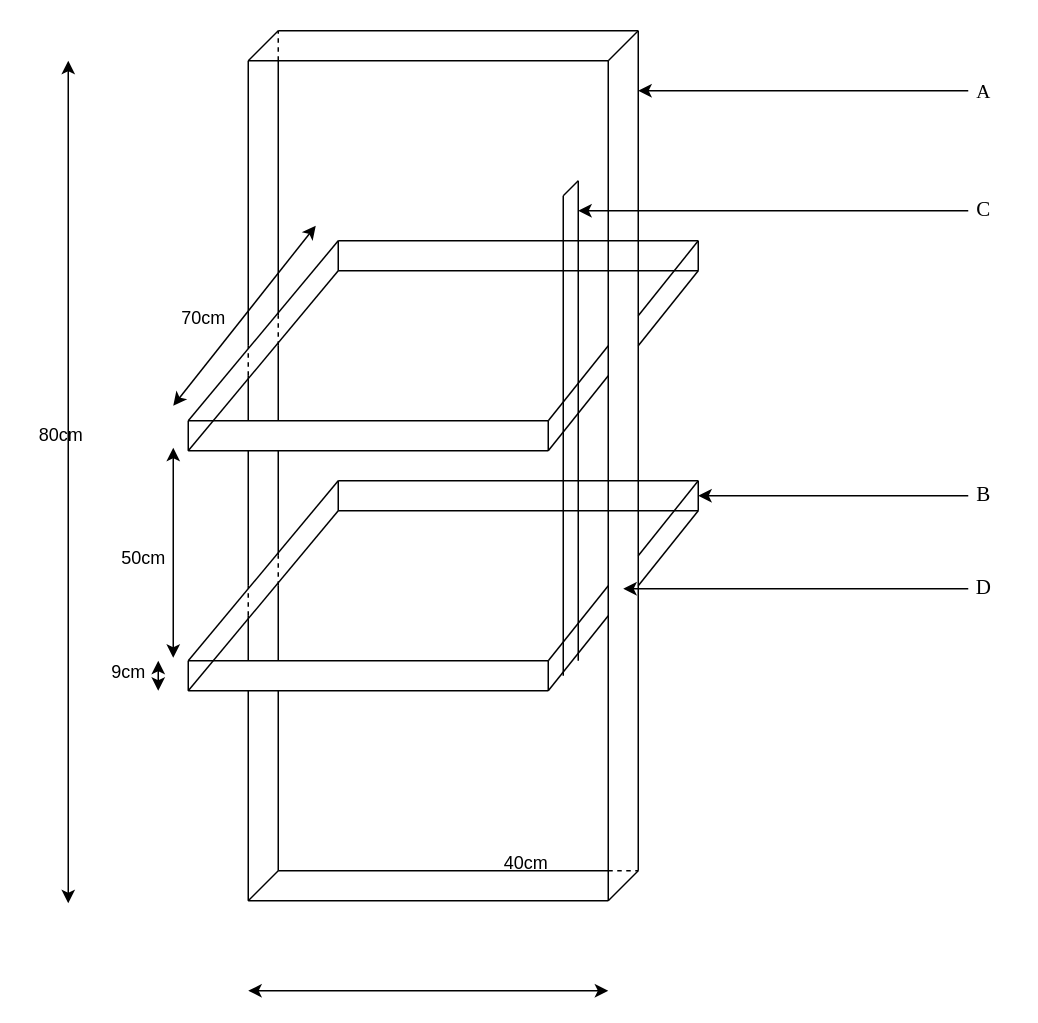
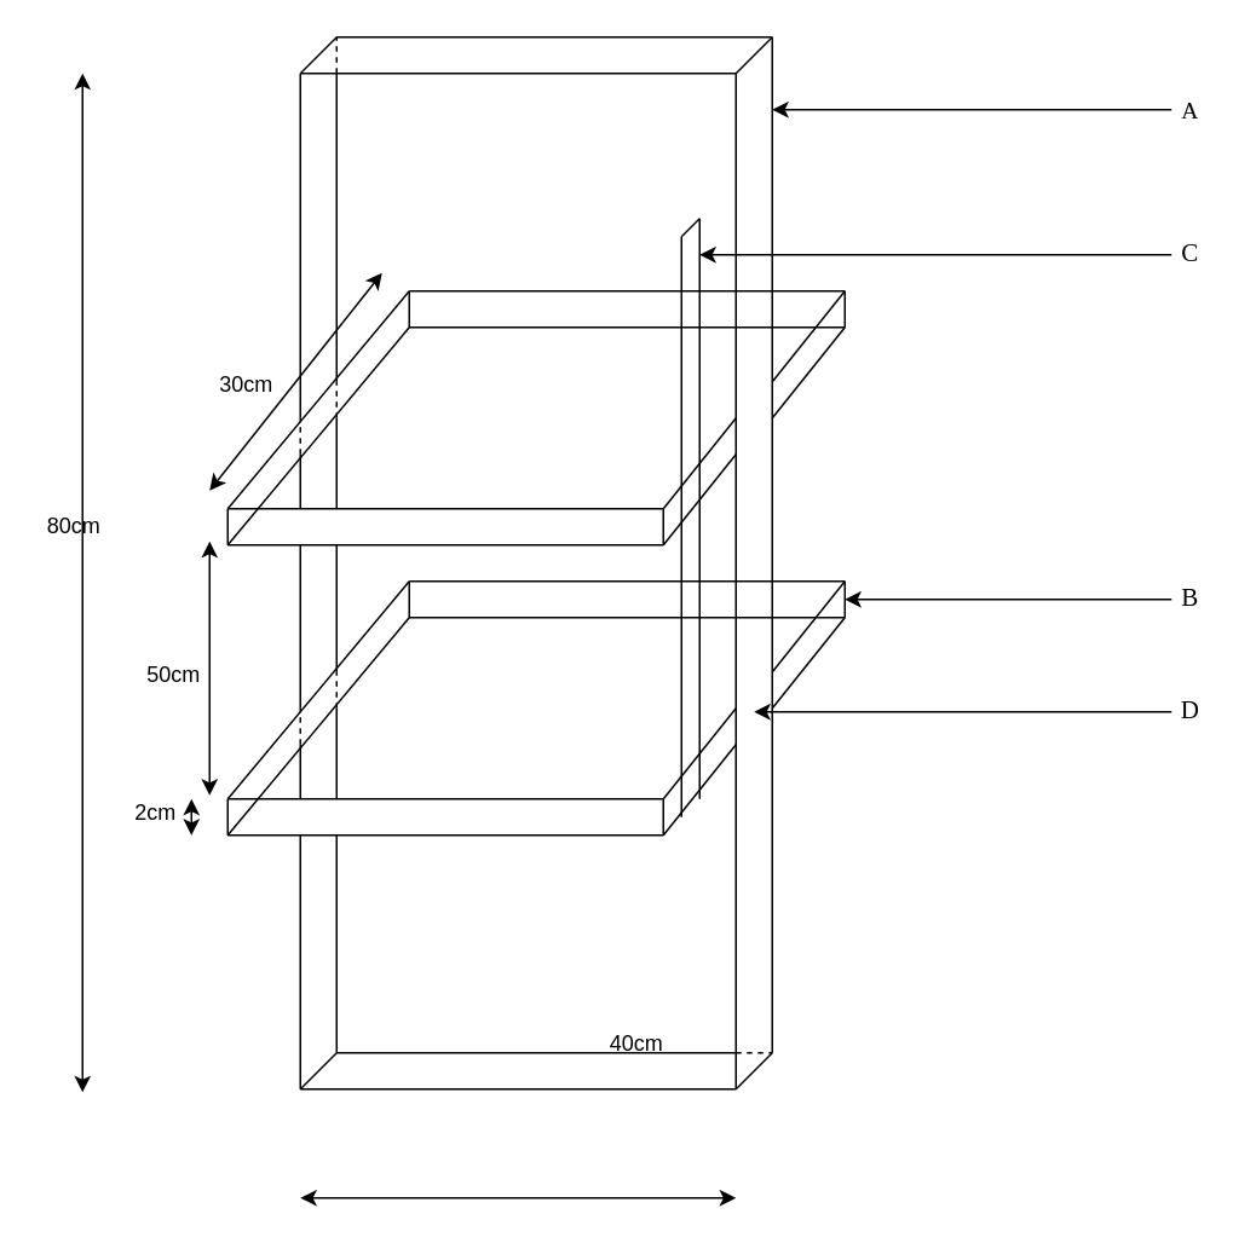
  <mxCell id="0" />
  <mxCell id="1" parent="0" />
  <mxCell id="2" value="" style="endArrow=none;html=1;" edge="1" parent="1"><mxGeometry width="50" height="50" relative="1" as="geometry"><mxPoint x="165" y="230" as="sourcePoint" /><mxPoint x="165" y="40" as="targetPoint" /></mxGeometry></mxCell>
  <mxCell id="3" value="" style="endArrow=none;html=1;" edge="1" parent="1"><mxGeometry width="50" height="50" relative="1" as="geometry"><mxPoint x="405" y="600" as="sourcePoint" /><mxPoint x="405" y="40" as="targetPoint" /></mxGeometry></mxCell>
  <mxCell id="4" value="" style="endArrow=none;html=1;" edge="1" parent="1"><mxGeometry width="50" height="50" relative="1" as="geometry"><mxPoint x="185" y="210" as="sourcePoint" /><mxPoint x="185" y="40" as="targetPoint" /></mxGeometry></mxCell>
  <mxCell id="5" value="" style="endArrow=none;html=1;" edge="1" parent="1"><mxGeometry width="50" height="50" relative="1" as="geometry"><mxPoint x="425" y="580" as="sourcePoint" /><mxPoint x="425" y="20" as="targetPoint" /></mxGeometry></mxCell>
  <mxCell id="6" value="" style="endArrow=none;html=1;" edge="1" parent="1"><mxGeometry width="50" height="50" relative="1" as="geometry"><mxPoint x="165" y="40" as="sourcePoint" /><mxPoint x="185" y="20" as="targetPoint" /></mxGeometry></mxCell>
  <mxCell id="7" value="" style="endArrow=none;html=1;" edge="1" parent="1"><mxGeometry width="50" height="50" relative="1" as="geometry"><mxPoint x="405" y="40" as="sourcePoint" /><mxPoint x="425" y="20" as="targetPoint" /></mxGeometry></mxCell>
  <mxCell id="8" value="" style="endArrow=none;html=1;" edge="1" parent="1"><mxGeometry width="50" height="50" relative="1" as="geometry"><mxPoint x="165" y="600" as="sourcePoint" /><mxPoint x="405" y="600" as="targetPoint" /></mxGeometry></mxCell>
  <mxCell id="9" value="" style="endArrow=none;html=1;" edge="1" parent="1"><mxGeometry width="50" height="50" relative="1" as="geometry"><mxPoint x="165" y="600" as="sourcePoint" /><mxPoint x="185" y="580" as="targetPoint" /></mxGeometry></mxCell>
  <mxCell id="10" value="" style="endArrow=none;html=1;" edge="1" parent="1"><mxGeometry width="50" height="50" relative="1" as="geometry"><mxPoint x="405" y="600" as="sourcePoint" /><mxPoint x="425" y="580" as="targetPoint" /></mxGeometry></mxCell>
  <mxCell id="11" value="" style="endArrow=none;html=1;" edge="1" parent="1"><mxGeometry width="50" height="50" relative="1" as="geometry"><mxPoint x="185" y="580" as="sourcePoint" /><mxPoint x="405" y="580" as="targetPoint" /></mxGeometry></mxCell>
  <mxCell id="12" value="" style="endArrow=none;html=1;" edge="1" parent="1"><mxGeometry width="50" height="50" relative="1" as="geometry"><mxPoint x="165" y="40" as="sourcePoint" /><mxPoint x="405" y="40" as="targetPoint" /></mxGeometry></mxCell>
  <mxCell id="13" value="" style="endArrow=none;html=1;" edge="1" parent="1"><mxGeometry width="50" height="50" relative="1" as="geometry"><mxPoint x="185" y="20" as="sourcePoint" /><mxPoint x="425" y="20" as="targetPoint" /></mxGeometry></mxCell>
  <mxCell id="14" value="" style="endArrow=none;html=1;" edge="1" parent="1"><mxGeometry width="50" height="50" relative="1" as="geometry"><mxPoint x="225" y="180" as="sourcePoint" /><mxPoint x="465" y="180" as="targetPoint" /></mxGeometry></mxCell>
  <mxCell id="15" value="" style="endArrow=none;html=1;" edge="1" parent="1"><mxGeometry width="50" height="50" relative="1" as="geometry"><mxPoint x="125" y="300" as="sourcePoint" /><mxPoint x="365" y="300" as="targetPoint" /></mxGeometry></mxCell>
  <mxCell id="16" value="" style="endArrow=none;html=1;" edge="1" parent="1"><mxGeometry width="50" height="50" relative="1" as="geometry"><mxPoint x="125" y="300" as="sourcePoint" /><mxPoint x="225" y="180" as="targetPoint" /></mxGeometry></mxCell>
  <mxCell id="17" value="" style="endArrow=none;html=1;" edge="1" parent="1"><mxGeometry width="50" height="50" relative="1" as="geometry"><mxPoint x="425" y="230" as="sourcePoint" /><mxPoint x="465" y="180" as="targetPoint" /></mxGeometry></mxCell>
  <mxCell id="18" value="" style="endArrow=none;html=1;" edge="1" parent="1"><mxGeometry width="50" height="50" relative="1" as="geometry"><mxPoint x="225" y="160" as="sourcePoint" /><mxPoint x="465" y="160" as="targetPoint" /></mxGeometry></mxCell>
  <mxCell id="19" value="" style="endArrow=none;html=1;" edge="1" parent="1"><mxGeometry width="50" height="50" relative="1" as="geometry"><mxPoint x="125" y="280" as="sourcePoint" /><mxPoint x="365" y="280" as="targetPoint" /></mxGeometry></mxCell>
  <mxCell id="20" value="" style="endArrow=none;html=1;" edge="1" parent="1"><mxGeometry width="50" height="50" relative="1" as="geometry"><mxPoint x="465" y="160" as="sourcePoint" /><mxPoint x="465" y="180" as="targetPoint" /></mxGeometry></mxCell>
  <mxCell id="21" value="" style="endArrow=none;html=1;" edge="1" parent="1"><mxGeometry width="50" height="50" relative="1" as="geometry"><mxPoint x="425" y="210" as="sourcePoint" /><mxPoint x="465" y="160" as="targetPoint" /></mxGeometry></mxCell>
  <mxCell id="22" value="" style="endArrow=none;html=1;" edge="1" parent="1"><mxGeometry width="50" height="50" relative="1" as="geometry"><mxPoint x="225" y="160" as="sourcePoint" /><mxPoint x="225" y="180" as="targetPoint" /></mxGeometry></mxCell>
  <mxCell id="23" value="" style="endArrow=none;html=1;" edge="1" parent="1"><mxGeometry width="50" height="50" relative="1" as="geometry"><mxPoint x="125" y="300" as="sourcePoint" /><mxPoint x="125" y="280" as="targetPoint" /></mxGeometry></mxCell>
  <mxCell id="24" value="" style="endArrow=none;html=1;" edge="1" parent="1"><mxGeometry width="50" height="50" relative="1" as="geometry"><mxPoint x="225" y="160" as="sourcePoint" /><mxPoint x="125" y="280" as="targetPoint" /></mxGeometry></mxCell>
  <mxCell id="25" value="" style="endArrow=none;html=1;" edge="1" parent="1"><mxGeometry width="50" height="50" relative="1" as="geometry"><mxPoint x="225" y="340" as="sourcePoint" /><mxPoint x="465" y="340" as="targetPoint" /></mxGeometry></mxCell>
  <mxCell id="26" value="" style="endArrow=none;html=1;" edge="1" parent="1"><mxGeometry width="50" height="50" relative="1" as="geometry"><mxPoint x="125" y="460" as="sourcePoint" /><mxPoint x="365" y="460" as="targetPoint" /></mxGeometry></mxCell>
  <mxCell id="27" value="" style="endArrow=none;html=1;" edge="1" parent="1"><mxGeometry width="50" height="50" relative="1" as="geometry"><mxPoint x="125" y="460" as="sourcePoint" /><mxPoint x="225" y="340" as="targetPoint" /></mxGeometry></mxCell>
  <mxCell id="28" value="" style="endArrow=none;html=1;" edge="1" parent="1"><mxGeometry width="50" height="50" relative="1" as="geometry"><mxPoint x="425" y="390" as="sourcePoint" /><mxPoint x="465" y="340" as="targetPoint" /></mxGeometry></mxCell>
  <mxCell id="29" value="" style="endArrow=none;html=1;" edge="1" parent="1"><mxGeometry width="50" height="50" relative="1" as="geometry"><mxPoint x="225" y="320" as="sourcePoint" /><mxPoint x="465" y="320" as="targetPoint" /></mxGeometry></mxCell>
  <mxCell id="30" value="" style="endArrow=none;html=1;" edge="1" parent="1"><mxGeometry width="50" height="50" relative="1" as="geometry"><mxPoint x="125" y="440" as="sourcePoint" /><mxPoint x="365" y="440" as="targetPoint" /></mxGeometry></mxCell>
  <mxCell id="31" value="" style="endArrow=none;html=1;" edge="1" parent="1"><mxGeometry width="50" height="50" relative="1" as="geometry"><mxPoint x="465" y="320" as="sourcePoint" /><mxPoint x="465" y="340" as="targetPoint" /></mxGeometry></mxCell>
  <mxCell id="32" value="" style="endArrow=none;html=1;" edge="1" parent="1"><mxGeometry width="50" height="50" relative="1" as="geometry"><mxPoint x="425" y="370" as="sourcePoint" /><mxPoint x="465" y="320" as="targetPoint" /></mxGeometry></mxCell>
  <mxCell id="33" value="" style="endArrow=none;html=1;" edge="1" parent="1"><mxGeometry width="50" height="50" relative="1" as="geometry"><mxPoint x="225" y="320" as="sourcePoint" /><mxPoint x="225" y="340" as="targetPoint" /></mxGeometry></mxCell>
  <mxCell id="34" value="" style="endArrow=none;html=1;" edge="1" parent="1"><mxGeometry width="50" height="50" relative="1" as="geometry"><mxPoint x="125" y="460" as="sourcePoint" /><mxPoint x="125" y="440" as="targetPoint" /></mxGeometry></mxCell>
  <mxCell id="35" value="" style="endArrow=none;html=1;" edge="1" parent="1"><mxGeometry width="50" height="50" relative="1" as="geometry"><mxPoint x="225" y="320" as="sourcePoint" /><mxPoint x="125" y="440" as="targetPoint" /></mxGeometry></mxCell>
  <mxCell id="36" value="" style="endArrow=none;html=1;" edge="1" parent="1"><mxGeometry width="50" height="50" relative="1" as="geometry"><mxPoint x="365" y="440" as="sourcePoint" /><mxPoint x="405" y="390" as="targetPoint" /></mxGeometry></mxCell>
  <mxCell id="37" value="" style="endArrow=none;html=1;" edge="1" parent="1"><mxGeometry width="50" height="50" relative="1" as="geometry"><mxPoint x="365" y="460" as="sourcePoint" /><mxPoint x="405" y="410" as="targetPoint" /></mxGeometry></mxCell>
  <mxCell id="38" value="" style="endArrow=none;html=1;" edge="1" parent="1"><mxGeometry width="50" height="50" relative="1" as="geometry"><mxPoint x="365" y="280" as="sourcePoint" /><mxPoint x="405" y="230" as="targetPoint" /></mxGeometry></mxCell>
  <mxCell id="39" value="" style="endArrow=none;html=1;" edge="1" parent="1"><mxGeometry width="50" height="50" relative="1" as="geometry"><mxPoint x="365" y="300" as="sourcePoint" /><mxPoint x="405" y="250" as="targetPoint" /></mxGeometry></mxCell>
  <mxCell id="40" value="" style="endArrow=none;html=1;" edge="1" parent="1"><mxGeometry width="50" height="50" relative="1" as="geometry"><mxPoint x="365" y="300" as="sourcePoint" /><mxPoint x="365" y="280" as="targetPoint" /></mxGeometry></mxCell>
  <mxCell id="41" value="" style="endArrow=none;html=1;" edge="1" parent="1"><mxGeometry width="50" height="50" relative="1" as="geometry"><mxPoint x="365" y="440" as="sourcePoint" /><mxPoint x="365" y="460" as="targetPoint" /></mxGeometry></mxCell>
  <mxCell id="42" value="" style="endArrow=none;html=1;" edge="1" parent="1"><mxGeometry width="50" height="50" relative="1" as="geometry"><mxPoint x="165" y="600" as="sourcePoint" /><mxPoint x="165" y="460" as="targetPoint" /></mxGeometry></mxCell>
  <mxCell id="43" value="" style="endArrow=none;html=1;" edge="1" parent="1"><mxGeometry width="50" height="50" relative="1" as="geometry"><mxPoint x="185" y="580" as="sourcePoint" /><mxPoint x="185" y="460" as="targetPoint" /></mxGeometry></mxCell>
  <mxCell id="44" value="" style="endArrow=none;html=1;" edge="1" parent="1"><mxGeometry width="50" height="50" relative="1" as="geometry"><mxPoint x="165" y="390" as="sourcePoint" /><mxPoint x="165" y="300" as="targetPoint" /></mxGeometry></mxCell>
  <mxCell id="45" value="" style="endArrow=none;html=1;" edge="1" parent="1"><mxGeometry width="50" height="50" relative="1" as="geometry"><mxPoint x="185" y="370" as="sourcePoint" /><mxPoint x="185" y="300" as="targetPoint" /></mxGeometry></mxCell>
  <mxCell id="46" value="" style="endArrow=none;html=1;" edge="1" parent="1"><mxGeometry width="50" height="50" relative="1" as="geometry"><mxPoint x="165" y="440" as="sourcePoint" /><mxPoint x="165" y="410" as="targetPoint" /></mxGeometry></mxCell>
  <mxCell id="47" value="" style="endArrow=none;html=1;" edge="1" parent="1"><mxGeometry width="50" height="50" relative="1" as="geometry"><mxPoint x="185" y="440" as="sourcePoint" /><mxPoint x="185" y="390" as="targetPoint" /></mxGeometry></mxCell>
  <mxCell id="48" value="" style="endArrow=none;html=1;" edge="1" parent="1"><mxGeometry width="50" height="50" relative="1" as="geometry"><mxPoint x="165" y="280" as="sourcePoint" /><mxPoint x="165" y="250" as="targetPoint" /></mxGeometry></mxCell>
  <mxCell id="49" value="" style="endArrow=none;html=1;" edge="1" parent="1"><mxGeometry width="50" height="50" relative="1" as="geometry"><mxPoint x="185" y="280" as="sourcePoint" /><mxPoint x="185" y="230" as="targetPoint" /></mxGeometry></mxCell>
  <mxCell id="50" value="" style="endArrow=classic;startArrow=classic;html=1;" edge="1" parent="1"><mxGeometry width="50" height="50" relative="1" as="geometry"><mxPoint x="45" y="601.67" as="sourcePoint" /><mxPoint x="45" y="40.003" as="targetPoint" /></mxGeometry></mxCell>
  <mxCell id="51" value="" style="endArrow=classic;startArrow=classic;html=1;" edge="1" parent="1"><mxGeometry width="50" height="50" relative="1" as="geometry"><mxPoint x="115" y="438" as="sourcePoint" /><mxPoint x="115" y="298" as="targetPoint" /></mxGeometry></mxCell>
  <mxCell id="52" value="" style="endArrow=classic;startArrow=classic;html=1;" edge="1" parent="1"><mxGeometry width="50" height="50" relative="1" as="geometry"><mxPoint x="165" y="660" as="sourcePoint" /><mxPoint x="405" y="660" as="targetPoint" /></mxGeometry></mxCell>
  <mxCell id="53" value="" style="endArrow=none;dashed=1;html=1;" edge="1" parent="1"><mxGeometry width="50" height="50" relative="1" as="geometry"><mxPoint x="185" y="230" as="sourcePoint" /><mxPoint x="185" y="210" as="targetPoint" /></mxGeometry></mxCell>
  <mxCell id="54" value="" style="endArrow=none;dashed=1;html=1;" edge="1" parent="1"><mxGeometry width="50" height="50" relative="1" as="geometry"><mxPoint x="165" y="250" as="sourcePoint" /><mxPoint x="165" y="230" as="targetPoint" /></mxGeometry></mxCell>
  <mxCell id="55" value="" style="endArrow=none;dashed=1;html=1;" edge="1" parent="1"><mxGeometry width="50" height="50" relative="1" as="geometry"><mxPoint x="165" y="410" as="sourcePoint" /><mxPoint x="165" y="390" as="targetPoint" /></mxGeometry></mxCell>
  <mxCell id="56" value="" style="endArrow=none;dashed=1;html=1;" edge="1" parent="1"><mxGeometry width="50" height="50" relative="1" as="geometry"><mxPoint x="185" y="390" as="sourcePoint" /><mxPoint x="185" y="370" as="targetPoint" /></mxGeometry></mxCell>
  <mxCell id="57" value="" style="endArrow=none;dashed=1;html=1;" edge="1" parent="1"><mxGeometry width="50" height="50" relative="1" as="geometry"><mxPoint x="405" y="580" as="sourcePoint" /><mxPoint x="425" y="580" as="targetPoint" /></mxGeometry></mxCell>
  <mxCell id="58" value="" style="endArrow=none;dashed=1;html=1;" edge="1" parent="1"><mxGeometry width="50" height="50" relative="1" as="geometry"><mxPoint x="185" y="40" as="sourcePoint" /><mxPoint x="185" y="20" as="targetPoint" /></mxGeometry></mxCell>
  <mxCell id="59" value="50cm" style="text;html=1;align=center;verticalAlign=middle;resizable=0;points=[];autosize=1;" vertex="1" parent="1"><mxGeometry x="75" y="362" width="40" height="20" as="geometry" /></mxCell>
  <mxCell id="60" value="80cm" style="text;html=1;align=center;verticalAlign=middle;resizable=0;points=[];autosize=1;" vertex="1" parent="1"><mxGeometry x="20" y="280" width="40" height="20" as="geometry" /></mxCell>
  <mxCell id="61" value="40cm" style="text;html=1;align=center;verticalAlign=middle;resizable=0;points=[];autosize=1;" vertex="1" parent="1"><mxGeometry x="330" y="565" width="40" height="20" as="geometry" /></mxCell>
  <mxCell id="62" value="" style="endArrow=classic;startArrow=classic;html=1;" edge="1" parent="1"><mxGeometry width="50" height="50" relative="1" as="geometry"><mxPoint x="115" y="270" as="sourcePoint" /><mxPoint x="210" y="150" as="targetPoint" /></mxGeometry></mxCell>
- <mxCell id="63" value="70cm" style="text;html=1;align=center;verticalAlign=middle;resizable=0;points=[];autosize=1;" vertex="1" parent="1"><mxGeometry x="115" y="202" width="40" height="20" as="geometry" /></mxCell>
+ <mxCell id="63" value="30cm" style="text;html=1;align=center;verticalAlign=middle;resizable=0;points=[];autosize=1;" vertex="1" parent="1"><mxGeometry x="115" y="202" width="40" height="20" as="geometry" /></mxCell>
  <mxCell id="64" value="" style="shape=image;html=1;verticalAlign=top;verticalLabelPosition=bottom;labelBackgroundColor=#ffffff;imageAspect=0;aspect=fixed;image=https://cdn0.iconfinder.com/data/icons/octicons/1024/primitive-dot-128.png" vertex="1" parent="1"><mxGeometry x="405" y="222" width="18" height="18" as="geometry" /></mxCell>
  <mxCell id="65" value="" style="shape=image;html=1;verticalAlign=top;verticalLabelPosition=bottom;labelBackgroundColor=#ffffff;imageAspect=0;aspect=fixed;image=https://cdn0.iconfinder.com/data/icons/octicons/1024/primitive-dot-128.png" vertex="1" parent="1"><mxGeometry x="405" y="382" width="18" height="18" as="geometry" /></mxCell>
  <mxCell id="66" value="" style="shape=image;html=1;verticalAlign=top;verticalLabelPosition=bottom;labelBackgroundColor=#ffffff;imageAspect=0;aspect=fixed;image=https://cdn0.iconfinder.com/data/icons/octicons/1024/primitive-dot-128.png" vertex="1" parent="1"><mxGeometry x="165" y="222" width="18" height="18" as="geometry" /></mxCell>
  <mxCell id="67" value="" style="shape=image;html=1;verticalAlign=top;verticalLabelPosition=bottom;labelBackgroundColor=#ffffff;imageAspect=0;aspect=fixed;image=https://cdn0.iconfinder.com/data/icons/octicons/1024/primitive-dot-128.png" vertex="1" parent="1"><mxGeometry x="165" y="382" width="18" height="18" as="geometry" /></mxCell>
  <mxCell id="68" value="" style="endArrow=none;html=1;" edge="1" parent="1"><mxGeometry width="50" height="50" relative="1" as="geometry"><mxPoint x="375" y="450" as="sourcePoint" /><mxPoint x="375" y="130" as="targetPoint" /></mxGeometry></mxCell>
  <mxCell id="69" value="" style="endArrow=none;html=1;" edge="1" parent="1"><mxGeometry width="50" height="50" relative="1" as="geometry"><mxPoint x="385" y="440" as="sourcePoint" /><mxPoint x="385" y="120" as="targetPoint" /></mxGeometry></mxCell>
  <mxCell id="70" value="" style="endArrow=none;html=1;" edge="1" parent="1"><mxGeometry width="50" height="50" relative="1" as="geometry"><mxPoint x="375" y="130" as="sourcePoint" /><mxPoint x="385" y="120" as="targetPoint" /></mxGeometry></mxCell>
  <mxCell id="71" value="" style="shape=image;html=1;verticalAlign=top;verticalLabelPosition=bottom;labelBackgroundColor=#ffffff;imageAspect=0;aspect=fixed;image=https://cdn0.iconfinder.com/data/icons/octicons/1024/primitive-dot-128.png" vertex="1" parent="1"><mxGeometry x="372" y="262" width="18" height="18" as="geometry" /></mxCell>
  <mxCell id="72" value="" style="shape=image;html=1;verticalAlign=top;verticalLabelPosition=bottom;labelBackgroundColor=#ffffff;imageAspect=0;aspect=fixed;image=https://cdn0.iconfinder.com/data/icons/octicons/1024/primitive-dot-128.png" vertex="1" parent="1"><mxGeometry x="372" y="420" width="18" height="18" as="geometry" /></mxCell>
  <mxCell id="73" value="" style="endArrow=classic;startArrow=classic;html=1;" edge="1" parent="1"><mxGeometry width="50" height="50" relative="1" as="geometry"><mxPoint x="105" y="460" as="sourcePoint" /><mxPoint x="105" y="440" as="targetPoint" /></mxGeometry></mxCell>
- <mxCell id="74" value="9cm" style="text;html=1;align=center;verticalAlign=middle;resizable=0;points=[];autosize=1;" vertex="1" parent="1"><mxGeometry x="65" y="438" width="40" height="20" as="geometry" /></mxCell>
+ <mxCell id="74" value="2cm" style="text;html=1;align=center;verticalAlign=middle;resizable=0;points=[];autosize=1;" vertex="1" parent="1"><mxGeometry x="65" y="438" width="40" height="20" as="geometry" /></mxCell>
  <mxCell id="75" value="" style="endArrow=classic;html=1;" edge="1" parent="1"><mxGeometry width="50" height="50" relative="1" as="geometry"><mxPoint x="645" y="60" as="sourcePoint" /><mxPoint x="425" y="60" as="targetPoint" /></mxGeometry></mxCell>
  <mxCell id="76" value="&lt;font face=&quot;Times New Roman&quot; style=&quot;font-size: 13px&quot;&gt;A&lt;/font&gt;" style="text;html=1;align=center;verticalAlign=middle;resizable=0;points=[];autosize=1;" vertex="1" parent="1"><mxGeometry x="645" y="50" width="20" height="20" as="geometry" /></mxCell>
  <mxCell id="77" value="" style="endArrow=classic;html=1;" edge="1" parent="1"><mxGeometry width="50" height="50" relative="1" as="geometry"><mxPoint x="645" y="330" as="sourcePoint" /><mxPoint x="465" y="330" as="targetPoint" /></mxGeometry></mxCell>
  <mxCell id="78" value="&lt;font face=&quot;Times New Roman&quot;&gt;&lt;span style=&quot;font-size: 14px&quot;&gt;B&lt;/span&gt;&lt;/font&gt;" style="text;html=1;align=center;verticalAlign=middle;resizable=0;points=[];autosize=1;" vertex="1" parent="1"><mxGeometry x="645" y="320" width="20" height="20" as="geometry" /></mxCell>
  <mxCell id="79" value="" style="endArrow=classic;html=1;" edge="1" parent="1"><mxGeometry width="50" height="50" relative="1" as="geometry"><mxPoint x="645" y="140" as="sourcePoint" /><mxPoint x="385" y="140" as="targetPoint" /></mxGeometry></mxCell>
  <mxCell id="80" value="&lt;font face=&quot;Times New Roman&quot;&gt;&lt;span style=&quot;font-size: 14px&quot;&gt;C&lt;/span&gt;&lt;/font&gt;" style="text;html=1;align=center;verticalAlign=middle;resizable=0;points=[];autosize=1;" vertex="1" parent="1"><mxGeometry x="645" y="130" width="20" height="20" as="geometry" /></mxCell>
  <mxCell id="81" value="" style="endArrow=classic;html=1;" edge="1" parent="1"><mxGeometry width="50" height="50" relative="1" as="geometry"><mxPoint x="645" y="392" as="sourcePoint" /><mxPoint x="415" y="392" as="targetPoint" /></mxGeometry></mxCell>
  <mxCell id="82" value="&lt;font face=&quot;Times New Roman&quot;&gt;&lt;span style=&quot;font-size: 14px&quot;&gt;D&lt;/span&gt;&lt;/font&gt;" style="text;html=1;align=center;verticalAlign=middle;resizable=0;points=[];autosize=1;" vertex="1" parent="1"><mxGeometry x="640" y="382" width="30" height="20" as="geometry" /></mxCell>
